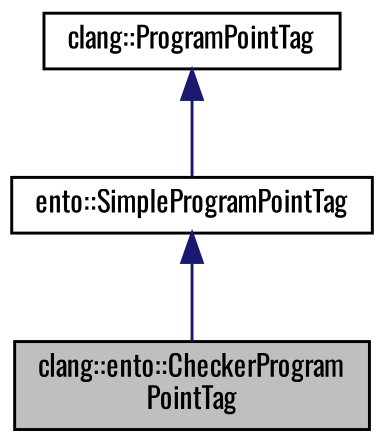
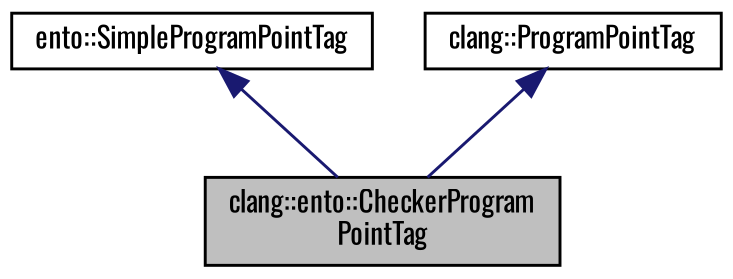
  digraph {
    fontname=Oswald
    node [color=black fontname=Oswald fontsize=10 shape=record]
    edge [color=midnightblue dir=back fontname=Oswald fontsize=10 labelfontname=Helvetica labelfontsize=10 style=solid]
    n1 [fillcolor=grey75 fontcolor=black height=0.2 label="clang::ento::CheckerProgram\lPointTag" style=filled width=0.4]
    n2 [height=0.2 label="ento::SimpleProgramPointTag" width=0.4]
    n3 [height=0.2 label="clang::ProgramPointTag" width=0.4]
    n2 -> n1
-   n3 -> n2
+   n3 -> n1
  }
